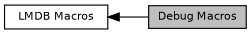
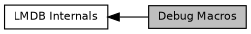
  digraph {
    rankdir=LR
    node [color=black fontname=Helvetica fontsize=10 shape=record style=filled]
-   n1 [fillcolor=white height=0.2 label="LMDB Macros" width=0.4]
+   n1 [fillcolor=white height=0.2 label="LMDB Internals" width=0.4]
    n2 [fillcolor=grey75 fontcolor=black height=0.2 label="Debug Macros" width=0.4]
    n1 -> n2 [dir=back fontname=Helvetica fontsize=10 labelfontname=Helvetica labelfontsize=10 shape=plaintext style=solid]
  }
